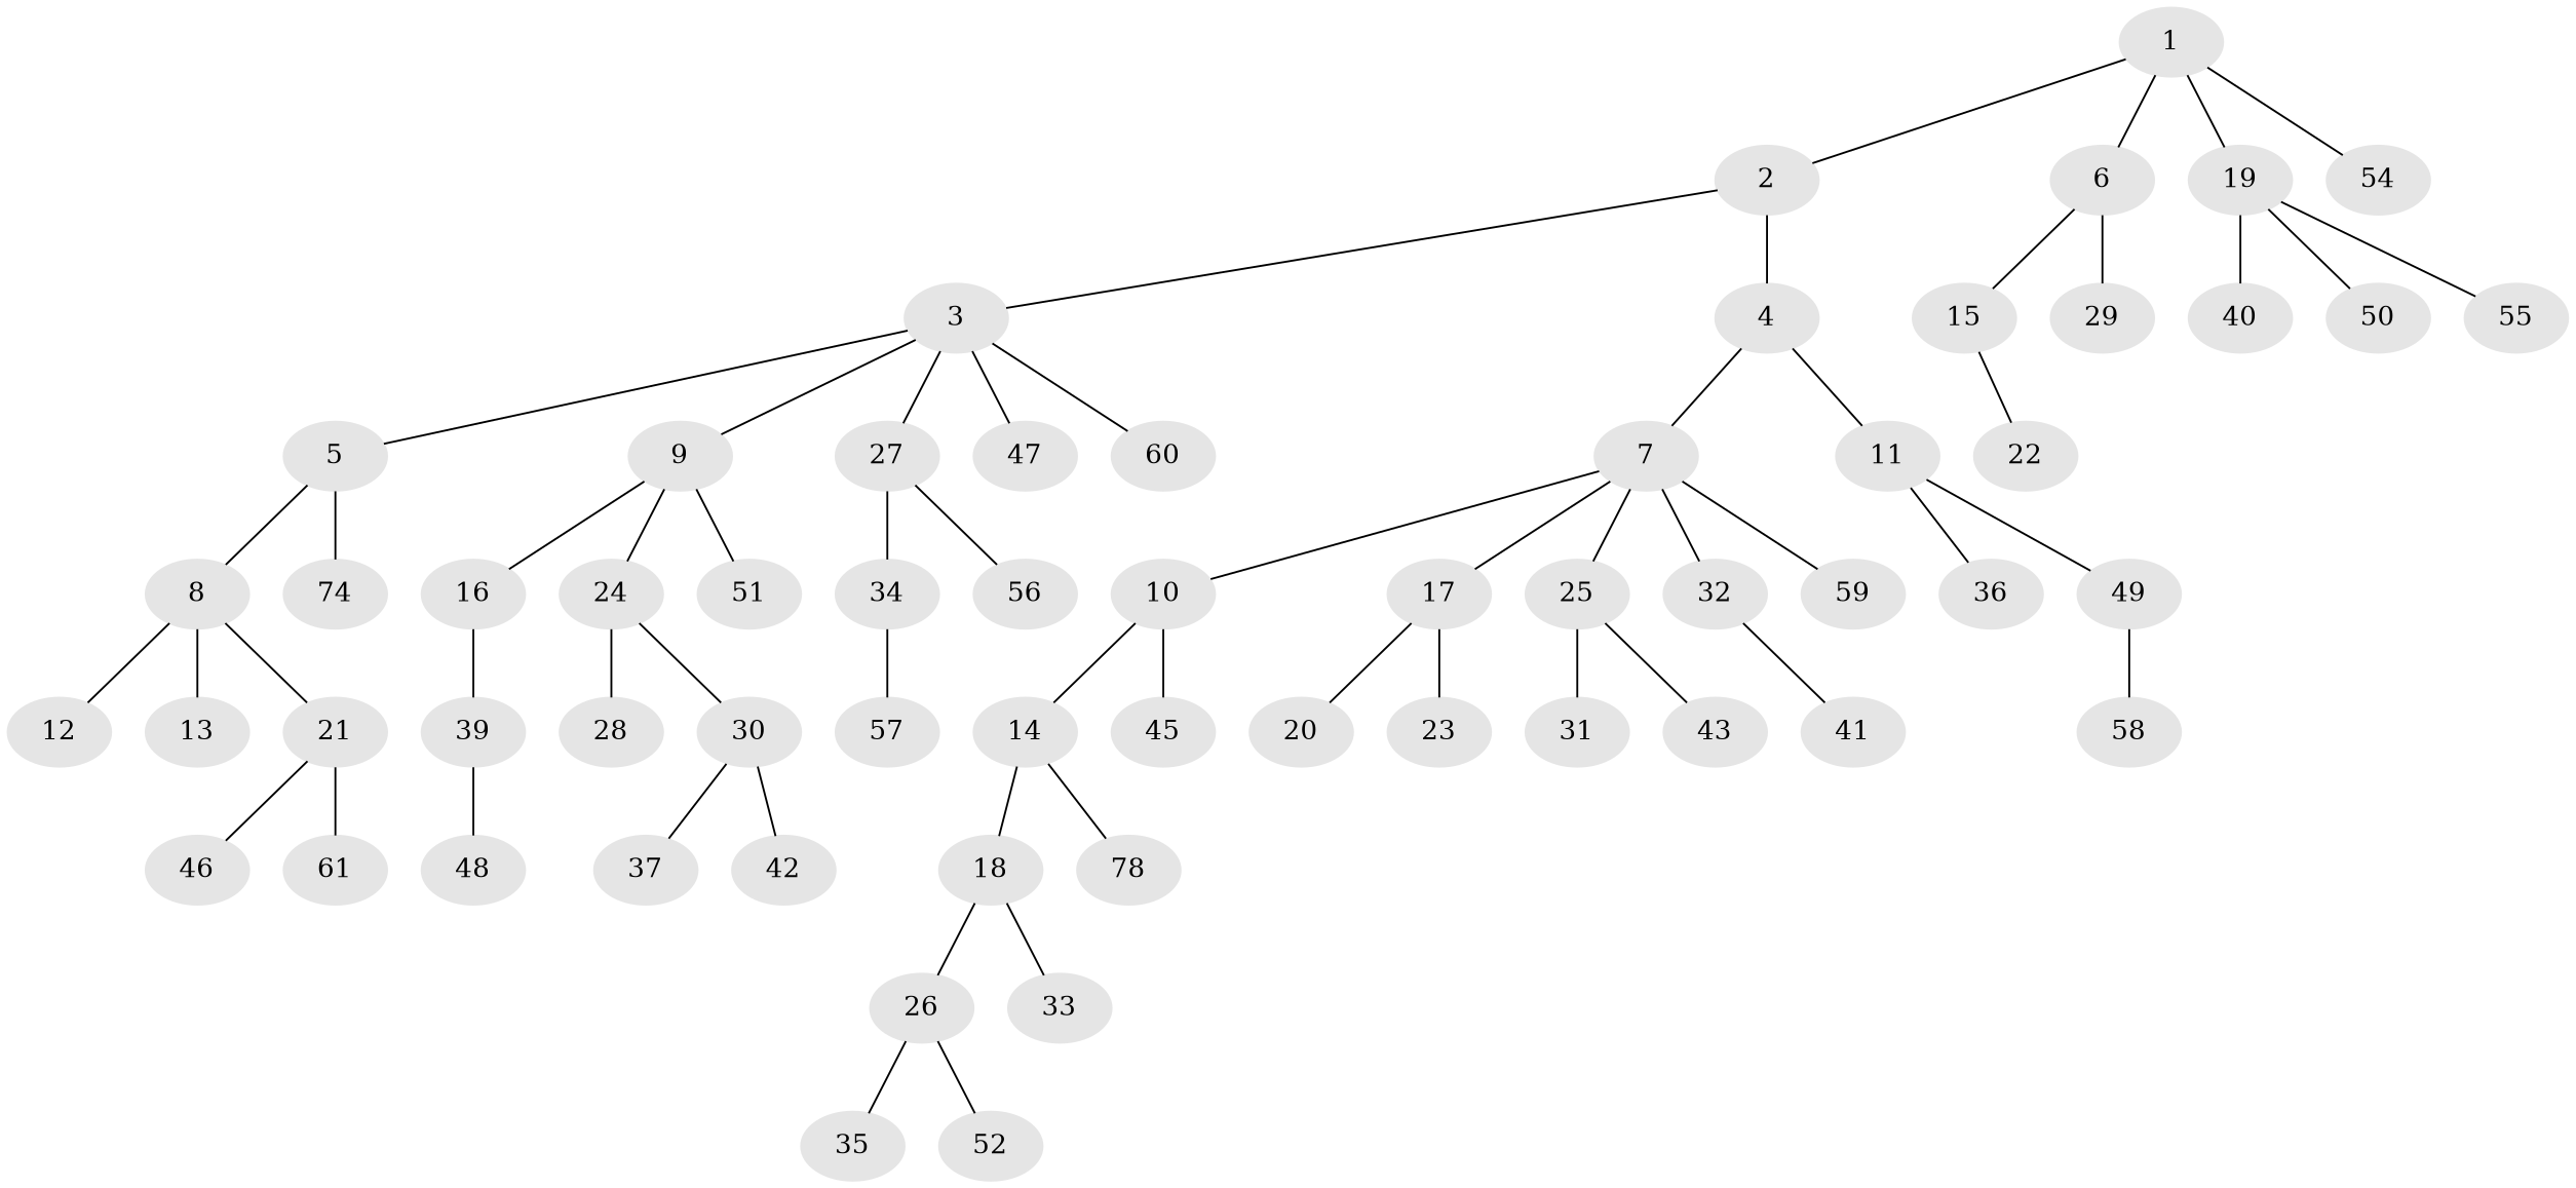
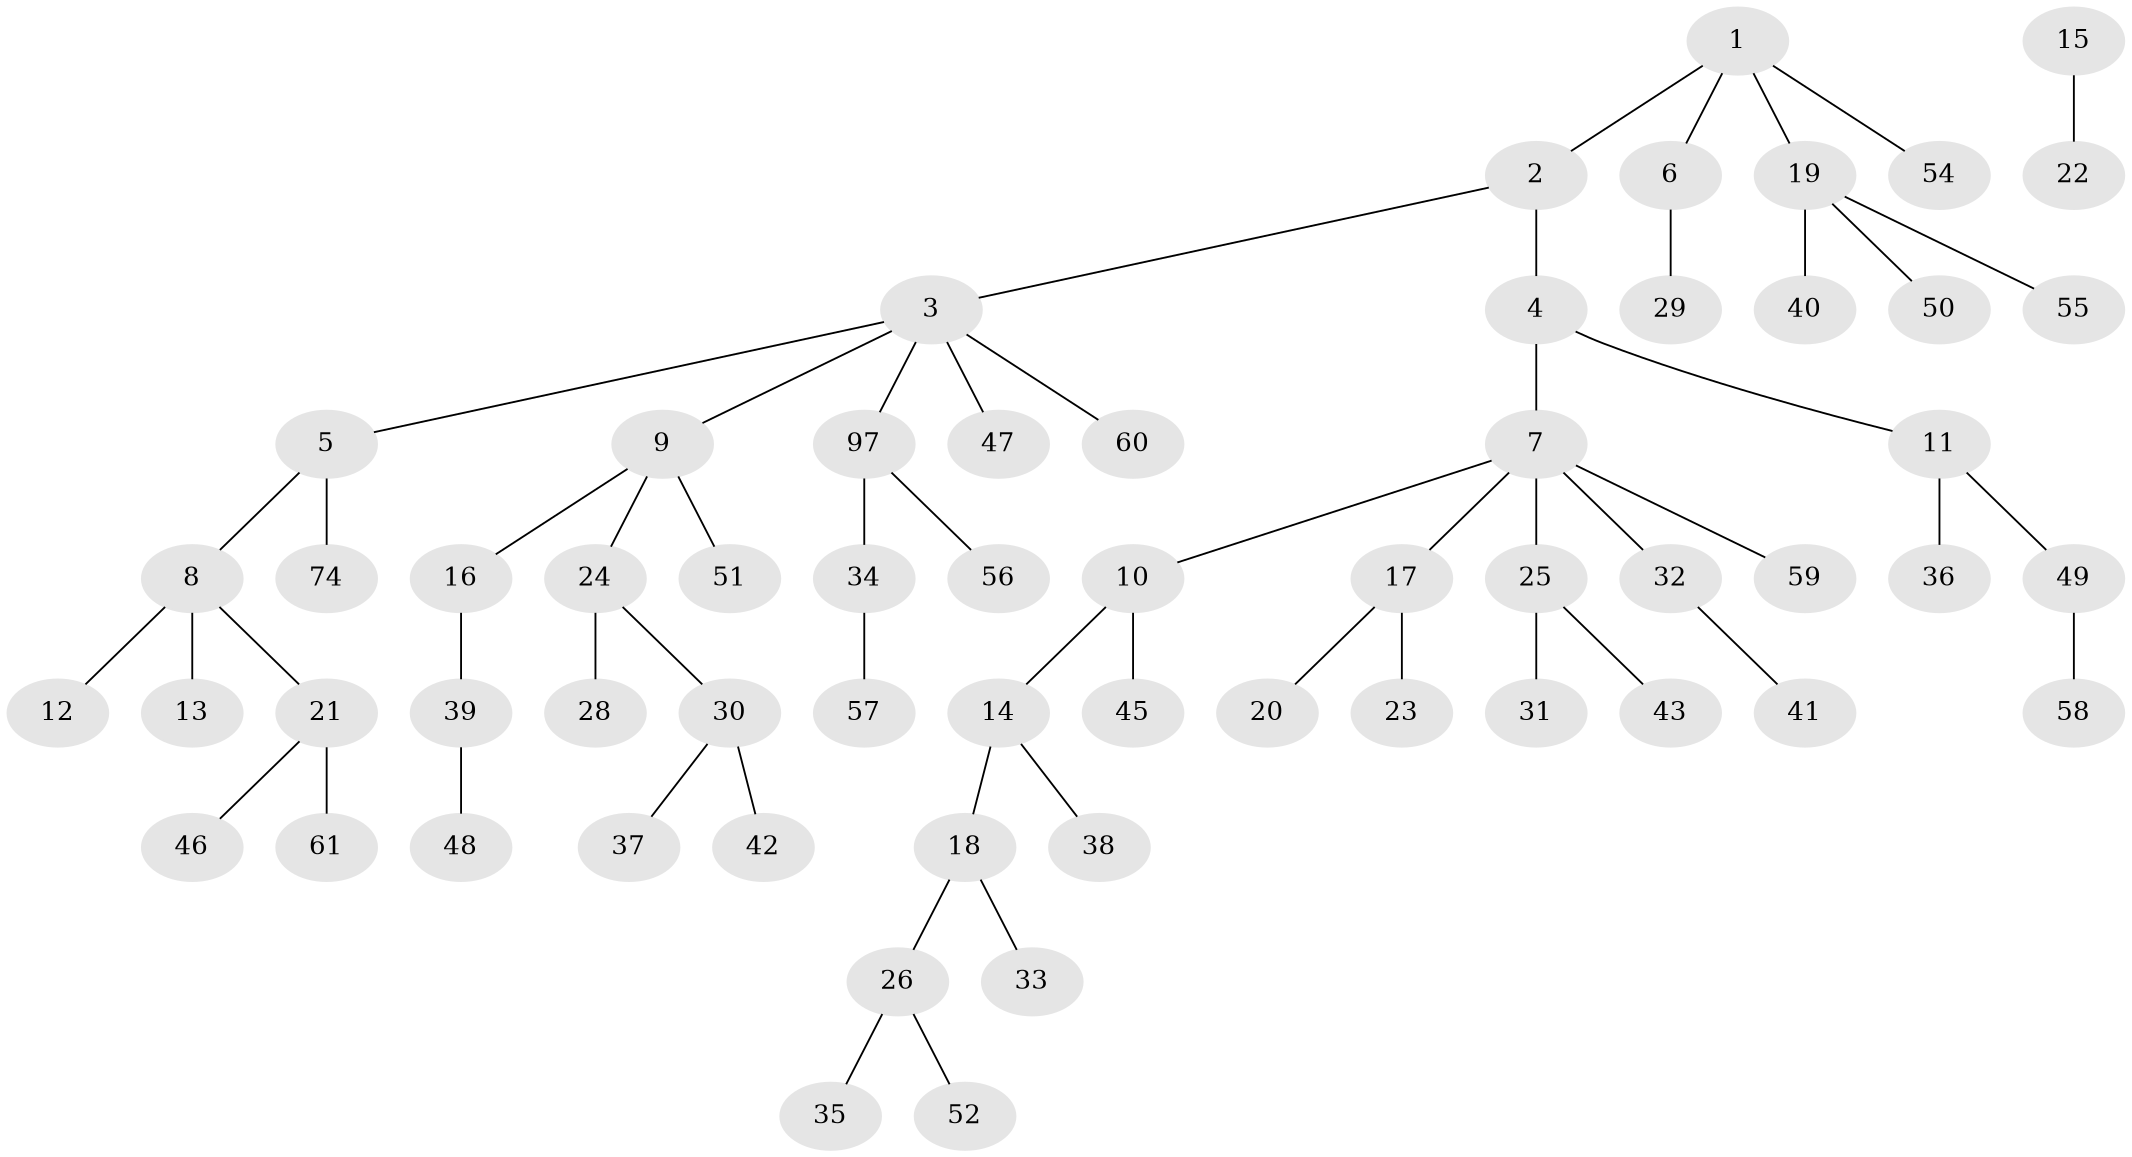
  graph {
    node [color=gray90 style=filled]
    1
    2
    6
    19
    54
    3
    4
    15
    29
    40
    50
    55
    5
    9
-   27
+   27 [label=97]
    47
    60
    7
    11
    8
    n21 [label=74]
    16
    24
    51
    34
    56
    10
    17
    25
    32
    59
    36
    49
    12
    13
    21
    22
    14
    45
    20
    23
    31
    43
    41
    46
    61
    39
    28
    30
    18
-   38 [label=78]
+   38
    58
    26
    33
    48
    35
    52
    37
    42
    57
    1 -- 2
    1 -- 6
    1 -- 19
    1 -- 54
    2 -- 3
    2 -- 4
-   6 -- 15
    6 -- 29
    19 -- 40
    19 -- 50
    19 -- 55
    3 -- 5
    3 -- 9
    3 -- 27
    3 -- 47
    3 -- 60
    4 -- 7
    4 -- 11
    15 -- 22
    5 -- 8
    5 -- n21
    9 -- 16
    9 -- 24
    9 -- 51
    27 -- 34
    27 -- 56
    7 -- 10
    7 -- 17
    7 -- 25
    7 -- 32
    7 -- 59
    11 -- 36
    11 -- 49
    8 -- 12
    8 -- 13
    8 -- 21
    16 -- 39
    24 -- 28
    24 -- 30
    34 -- 57
    10 -- 14
    10 -- 45
    17 -- 20
    17 -- 23
    25 -- 31
    25 -- 43
    32 -- 41
    49 -- 58
    21 -- 46
    21 -- 61
    14 -- 18
    14 -- 38
    39 -- 48
    30 -- 37
    30 -- 42
    18 -- 26
    18 -- 33
    26 -- 35
    26 -- 52
  }
